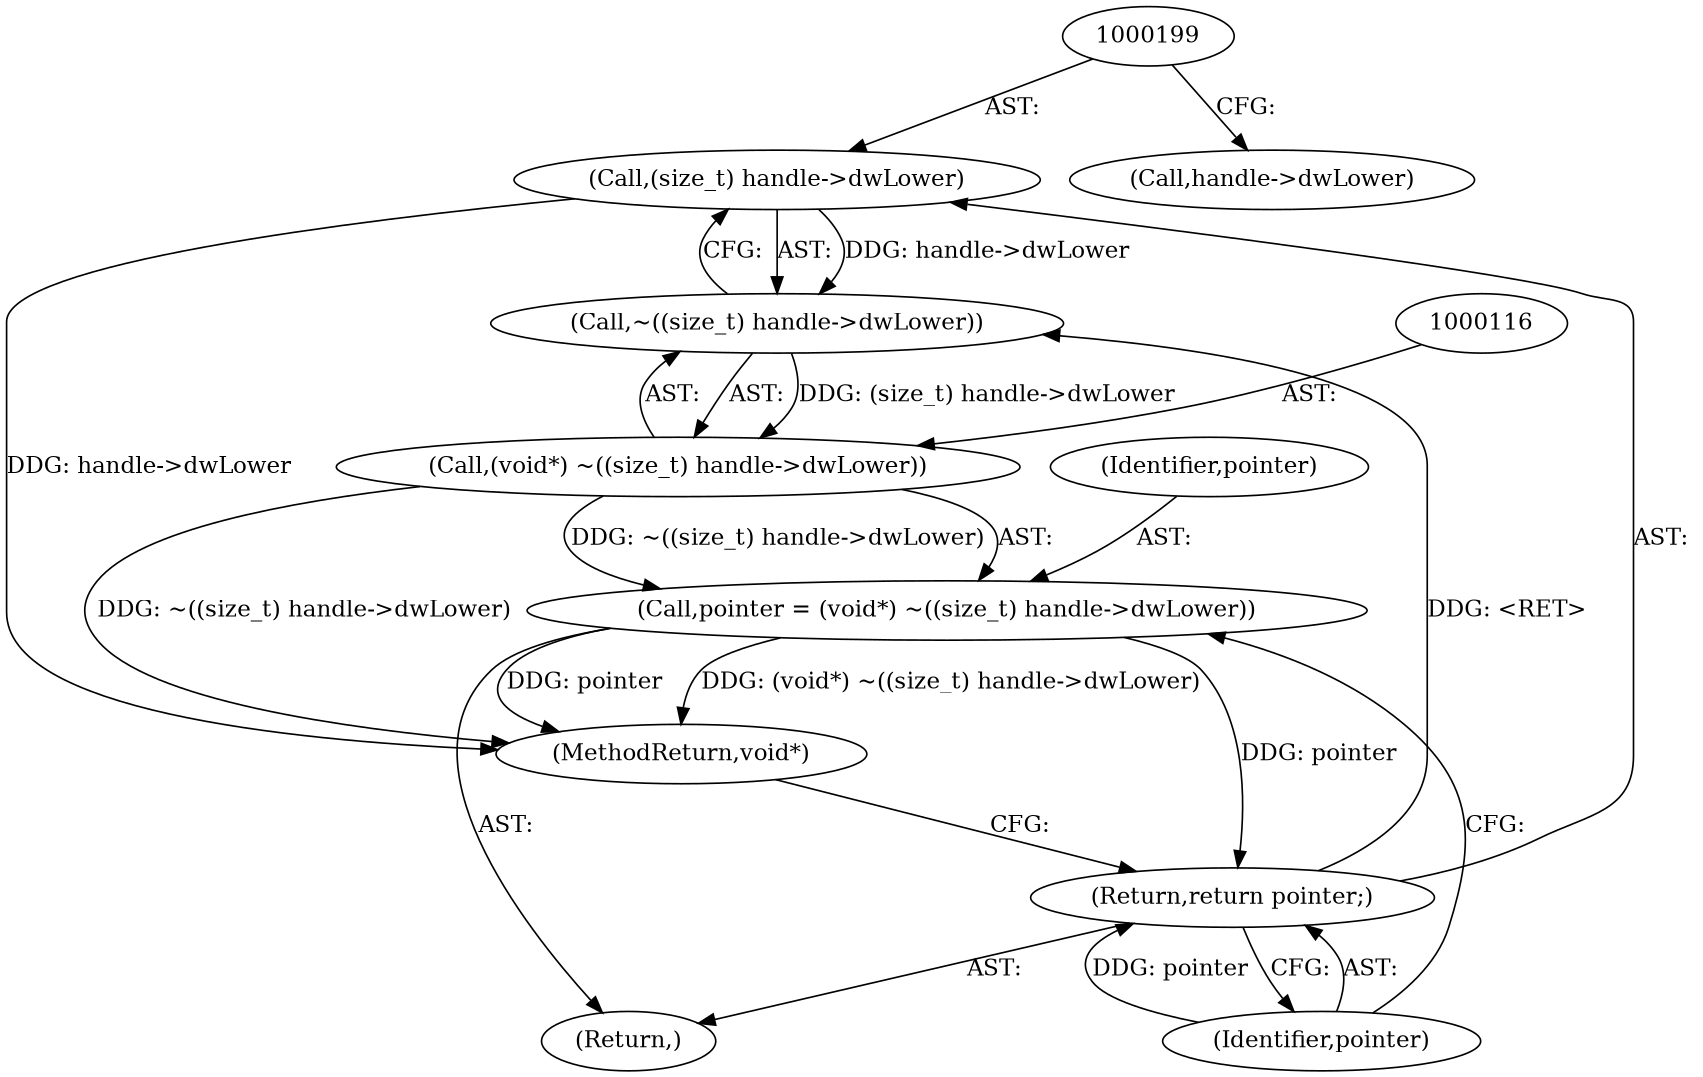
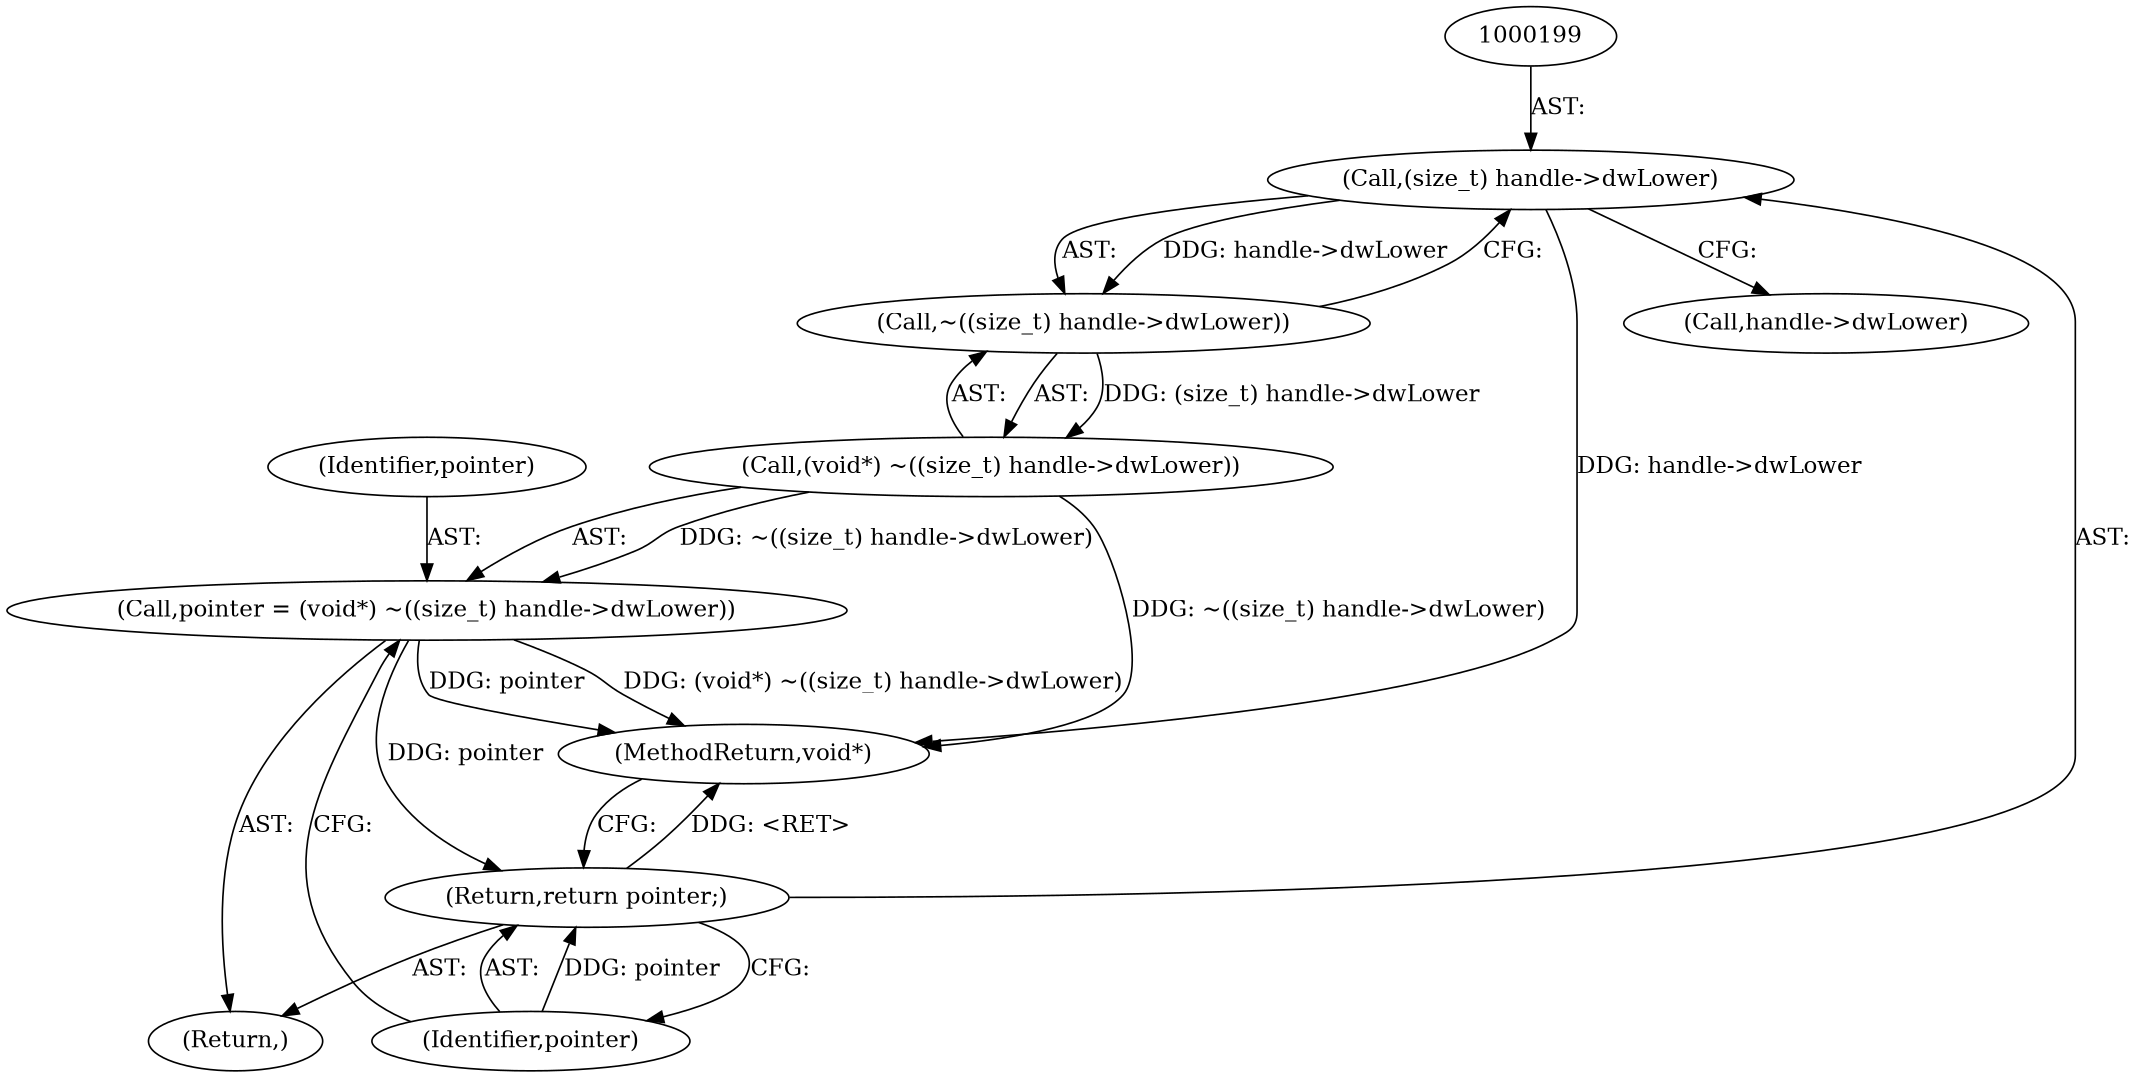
  digraph {
    n1 [label="(Call,(size_t) handle->dwLower)"]
    n2 [label="(Call,~((size_t) handle->dwLower))"]
    n3 [label="(MethodReturn,void*)"]
    n4 [label="(Call,handle->dwLower)"]
    n5 [label="(Call,(void*) ~((size_t) handle->dwLower))"]
    n6 [label="(Return,return pointer;)"]
    n7 [label="(Call,pointer = (void*) ~((size_t) handle->dwLower))"]
    n8 [label="(Return,)"]
    n9 [label="(Identifier,pointer)"]
    n10 [label="(Identifier,pointer)"]
    n11 [label=1000199]
-   1000116
    n1 -> n2 [label="AST: "]
    n1 -> n2 [label="DDG: handle->dwLower"]
    n1 -> n3 [label="DDG: handle->dwLower"]
-   n11 -> n4 [label="CFG: "]
+   n1 -> n4 [label="CFG: "]
    n2 -> n1 [label="CFG: "]
    n2 -> n5 [label="AST: "]
    n2 -> n5 [label="DDG: (size_t) handle->dwLower"]
    n3 -> n6 [label="CFG: "]
    n5 -> n2 [label="AST: "]
    n5 -> n3 [label="DDG: ~((size_t) handle->dwLower)"]
    n5 -> n7 [label="AST: "]
    n5 -> n7 [label="DDG: ~((size_t) handle->dwLower)"]
    n6 -> n1 [label="AST: "]
-   n6 -> n2 [label="DDG: <RET>"]
+   n6 -> n3 [label="DDG: <RET>"]
    n6 -> n8 [label="AST: "]
    n6 -> n9 [label="CFG: "]
    n7 -> n3 [label="DDG: pointer"]
    n7 -> n3 [label="DDG: (void*) ~((size_t) handle->dwLower)"]
    n7 -> n6 [label="DDG: pointer"]
    n7 -> n8 [label="AST: "]
    n9 -> n6 [label="AST: "]
    n9 -> n6 [label="DDG: pointer"]
    n9 -> n7 [label="CFG: "]
    n10 -> n7 [label="AST: "]
    n11 -> n1 [label="AST: "]
-   1000116 -> n5 [label="AST: "]
  }
